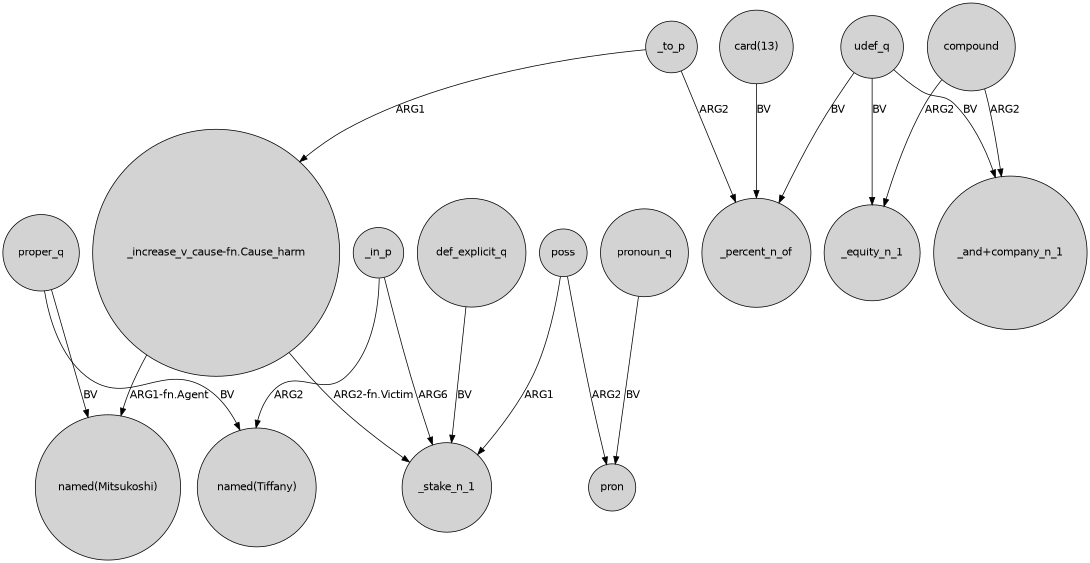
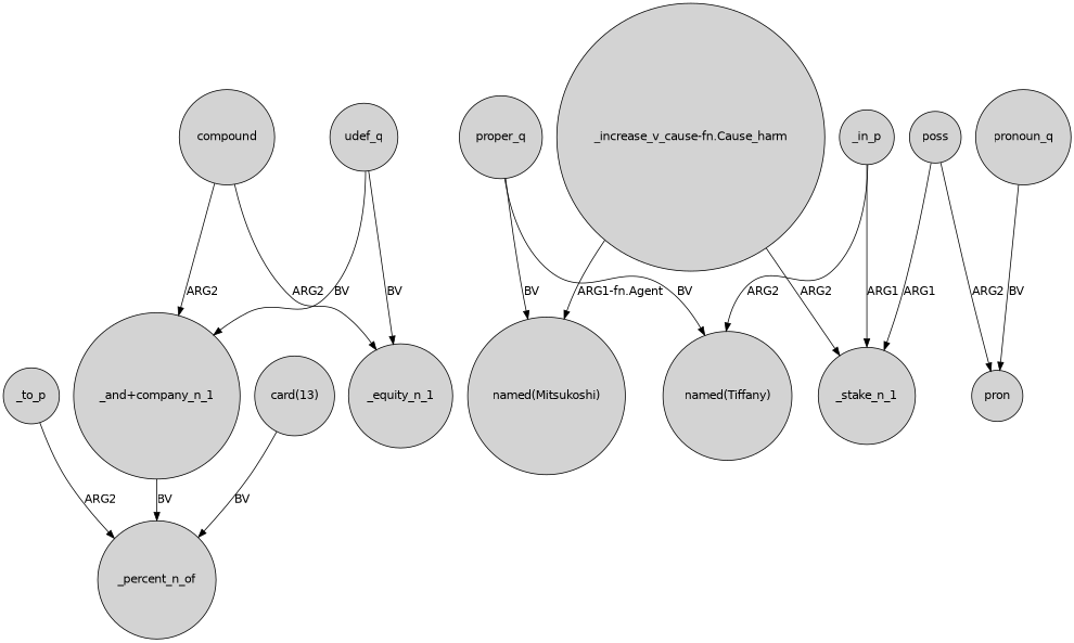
  digraph {
    fontname="DejaVu Sans"
    node [fontname="DejaVu Sans" shape=circle style=filled]
    edge [fontname="DejaVu Sans"]
    _to_p
    "_increase_v_cause-fn.Cause_harm"
    _percent_n_of
    "named(Mitsukoshi)"
    _stake_n_1
    compound
    "_and+company_n_1"
    _equity_n_1
    udef_q
    proper_q
    "named(Tiffany)"
    pronoun_q
    pron
    poss
    "card(13)"
-   def_explicit_q
    _in_p
-   _to_p -> "_increase_v_cause-fn.Cause_harm" [label=ARG1]
    _to_p -> _percent_n_of [label=ARG2]
    "_increase_v_cause-fn.Cause_harm" -> "named(Mitsukoshi)" [label="ARG1-fn.Agent"]
-   "_increase_v_cause-fn.Cause_harm" -> _stake_n_1 [label="ARG2-fn.Victim"]
+   "_increase_v_cause-fn.Cause_harm" -> _stake_n_1 [label=ARG2]
    compound -> "_and+company_n_1" [label=ARG2]
    compound -> _equity_n_1 [label=ARG2]
-   udef_q -> _percent_n_of [label=BV]
+   "_and+company_n_1" -> _percent_n_of [label=BV]
    udef_q -> "_and+company_n_1" [label=BV]
    udef_q -> _equity_n_1 [label=BV]
    proper_q -> "named(Mitsukoshi)" [label=BV]
    proper_q -> "named(Tiffany)" [label=BV]
    pronoun_q -> pron [label=BV]
    poss -> _stake_n_1 [label=ARG1]
    poss -> pron [label=ARG2]
    "card(13)" -> _percent_n_of [label=BV]
-   def_explicit_q -> _stake_n_1 [label=BV]
-   _in_p -> _stake_n_1 [label=ARG6]
+   _in_p -> _stake_n_1 [label=ARG1]
    _in_p -> "named(Tiffany)" [label=ARG2]
  }
